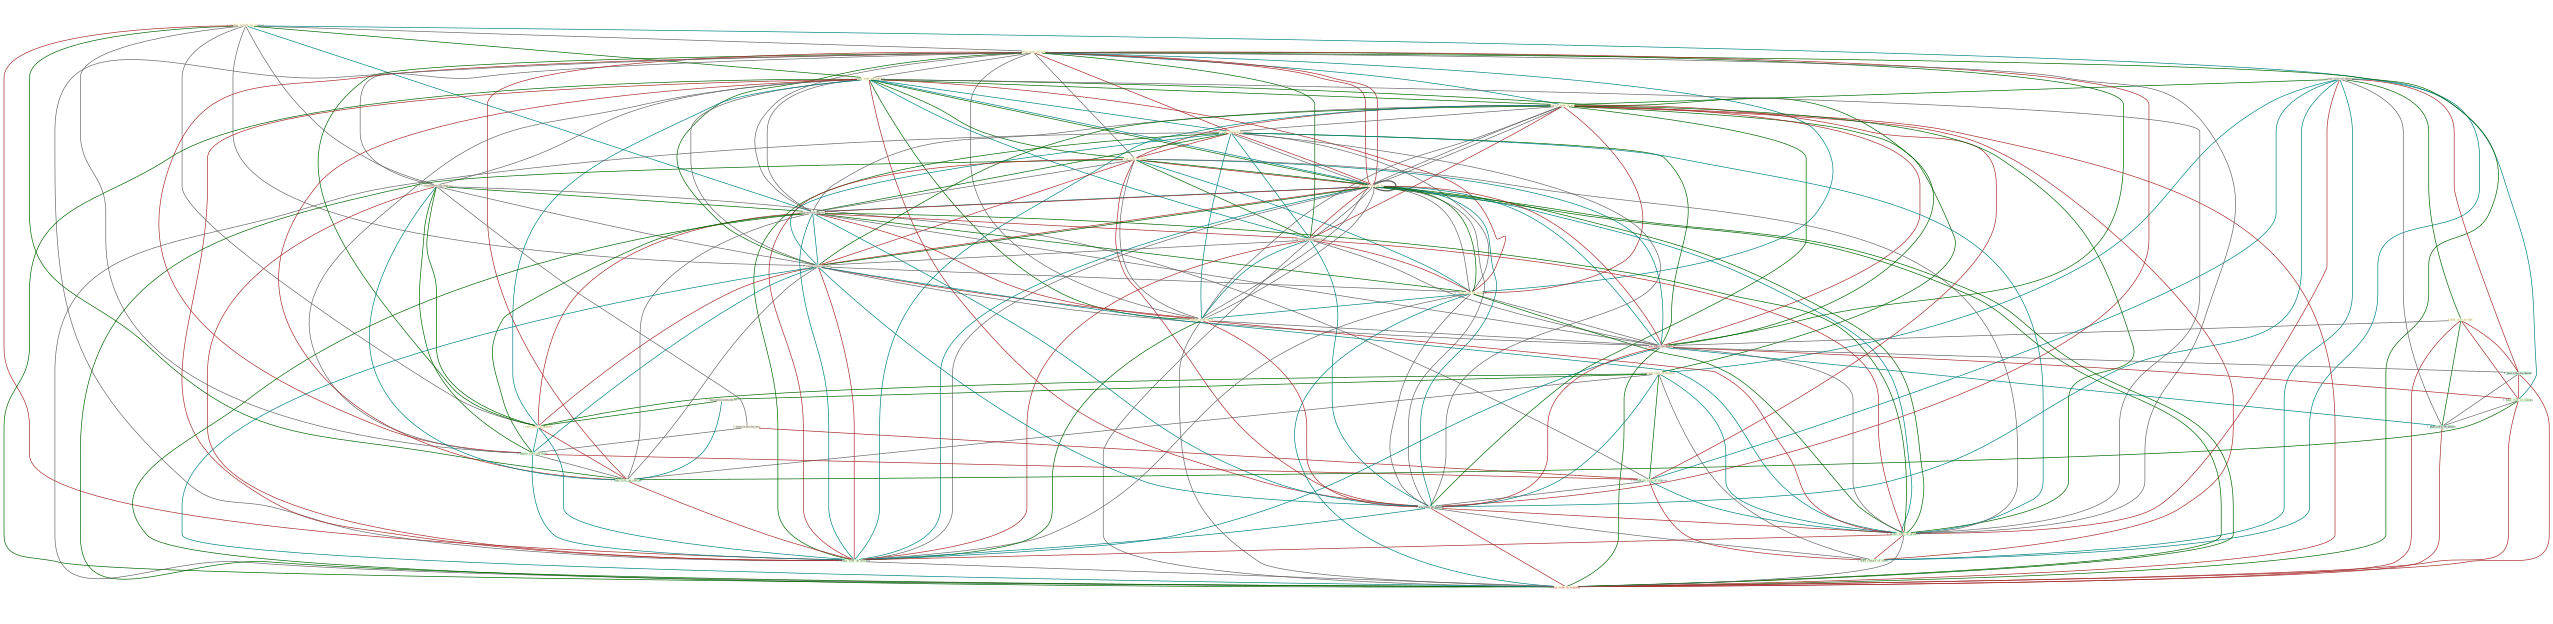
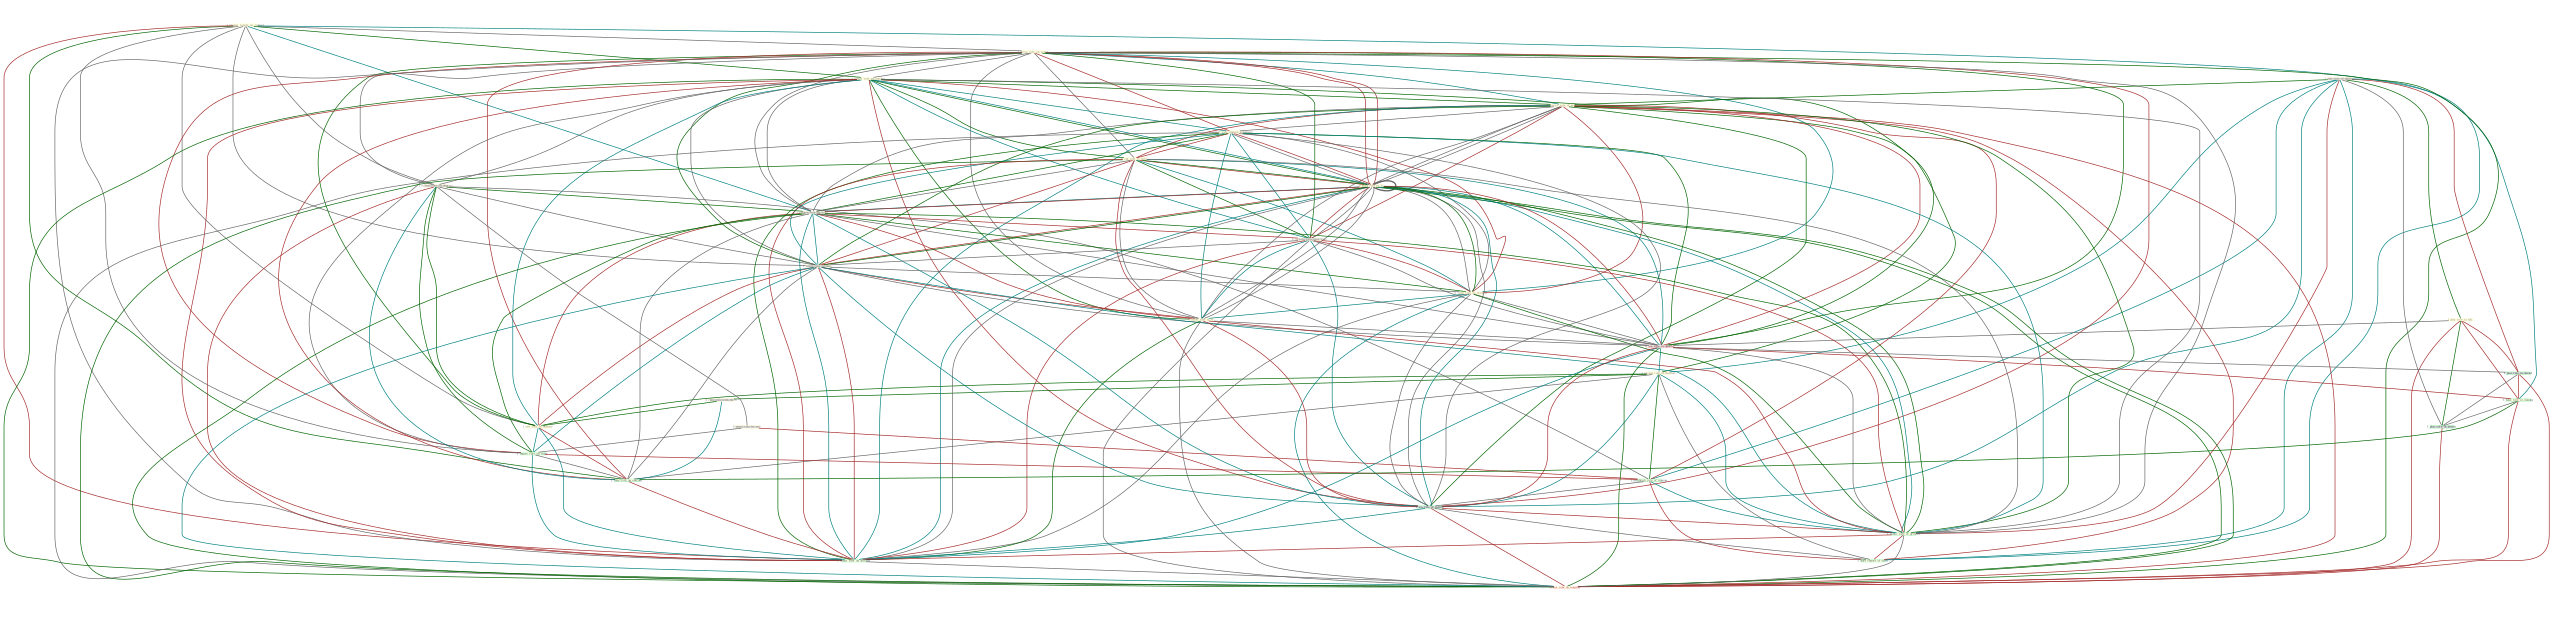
  graph {
    node [color="#ffffe0" fillcolor=lightyellow fixedsize=true fontcolor="#8b7d6b" fontsize=4 shape=polygon style=filled]
    edge [color=gray40 w=1]
    "1_prepar_report_on_contact " [height=.06 width=.5]
    "1_plai_role_of_dummi " [fillcolor=lightgrey height=.06 width=.5]
    "1_drive_rate_on_secur " [height=.06 width=.5]
    "1_lower_rate_on_number " [height=.06 width=.5]
    "1_accept_risk_of_fluctuat " [height=.06 width=.5]
    "1_lower_rate_of_debt " [height=.06 width=.5]
    n7 [height=.06 label="0_expect_rate_immun_entitynam" width=.5]
    "0_cut_rate_to_hold " [height=.06 width=.5]
    "1_follow_rule_on_depreci " [fillcolor=lightgrey height=.06 width=.5]
    "1_plai_role_in_fall " [height=.06 width=.5]
    "0_enact_rule_by_end " [fillcolor=lightgrey height=.06 width=.5]
    "0_push_rate_to_% " [height=.06 width=.5]
    "1_reckon_rate_on_bond " [fillcolor=lightgrey height=.06 width=.5]
    "0_increas_rate_over_time " [fillcolor=lightgrey height=.06 width=.5]
    "1_reset_rate_on_note " [fillcolor=lightgrey height=.06 width=.5]
    "0_view_rate_as_weapon " [height=.06 width=.5]
    "0_rais_risk_with_them " [fillcolor=lightgrey height=.06 width=.5]
    "0_see_risk_on_dimens " [height=.06 width=.5]
    "1_boost_rate_to_% " [height=.06 width=.5]
    "0_pai_rate_in_quarter " [color="#fff0f5" fillcolor=lightgrey fontcolor="#b22222" height=.06 width=.5]
    "0_eas_rate_in_respons " [color="#fff0f5" fontcolor="#b22222" height=.06 width=.5]
    "1_impos_rule_on_state " [color="#BDFCC9" fontcolor="#2f4f4f" height=.06 width=.5]
    "1_take_risk_on_outcom " [color="#BDFCC9" fontcolor="#2f4f4f" height=.06 width=.5]
    "1_reduc_rate_on_million " [color="#BDFCC9" fontcolor="#2f4f4f" height=.06 width=.5]
    "1_hurt_report_of_earn " [color="#BDFCC9" fontcolor="#2f4f4f" height=.06 width=.5]
    "1_plai_role_in_decad " [color="#BDFCC9" fillcolor=lightgrey fontcolor="#2f4f4f" height=.06 width=.5]
    "1_take_role_in_manag " [color="#BDFCC9" fontcolor="#2f4f4f" height=.06 width=.5]
    "1_establish_rule_of_immun " [color="#BDFCC9" fontcolor="#2f4f4f" height=.06 width=.5]
    "1_plai_role_in_declin " [color="#BDFCC9" fillcolor=lightgrey fontcolor="#2f4f4f" height=.06 width=.5]
    "1_wa_rate_of_month " [color="#BDFCC9" fillcolor=lightgrey fontcolor="#2f4f4f" height=.06 width=.5]
    "1_reduc_rate_of_growth " [color="#BDFCC9" fontcolor="#2f4f4f" height=.06 width=.5]
    subgraph sub_1 {
      "1_prepar_report_on_contact "
      "1_plai_role_of_dummi "
      "1_drive_rate_on_secur "
      "1_lower_rate_on_number "
      "1_accept_risk_of_fluctuat "
      "1_lower_rate_of_debt "
      n7
      "0_cut_rate_to_hold "
      "1_follow_rule_on_depreci "
      "1_plai_role_in_fall "
      "0_enact_rule_by_end "
      "0_push_rate_to_% "
      "1_reckon_rate_on_bond "
      "0_increas_rate_over_time "
      "1_reset_rate_on_note "
      "0_view_rate_as_weapon "
      "0_rais_risk_with_them "
      "0_see_risk_on_dimens "
      "1_boost_rate_to_% "
    }
    subgraph sub_2 {
      "0_push_rate_to_% "
      "0_pai_rate_in_quarter "
      "0_eas_rate_in_respons "
    }
    "1_prepar_report_on_contact " -- "1_drive_rate_on_secur "
    "1_prepar_report_on_contact " -- "1_lower_rate_on_number " [color=darkgreen]
    "1_prepar_report_on_contact " -- "1_follow_rule_on_depreci "
    "1_prepar_report_on_contact " -- "1_reckon_rate_on_bond " [color=teal]
    "1_prepar_report_on_contact " -- "1_reset_rate_on_note "
    "1_prepar_report_on_contact " -- "0_see_risk_on_dimens "
    "1_prepar_report_on_contact " -- "1_impos_rule_on_state "
    "1_prepar_report_on_contact " -- "1_take_risk_on_outcom " [color=darkgreen]
    "1_prepar_report_on_contact " -- "1_reduc_rate_on_million " [color=brown]
    "1_prepar_report_on_contact " -- "1_hurt_report_of_earn " [color=teal]
    "1_plai_role_of_dummi " -- "1_accept_risk_of_fluctuat " [color=teal]
    "1_plai_role_of_dummi " -- "1_lower_rate_of_debt " [color=darkgreen]
    "1_plai_role_of_dummi " -- "1_plai_role_in_fall " [color=darkgreen w=2]
    "1_plai_role_of_dummi " -- "1_hurt_report_of_earn " [color=teal]
    "1_plai_role_of_dummi " -- "1_plai_role_in_decad " [color=brown w=2]
    "1_plai_role_of_dummi " -- "1_take_role_in_manag " [color=teal]
    "1_plai_role_of_dummi " -- "1_establish_rule_of_immun " [color=teal]
    "1_plai_role_of_dummi " -- "1_plai_role_in_declin " [w=2]
    "1_plai_role_of_dummi " -- "1_wa_rate_of_month " [color=teal]
    "1_plai_role_of_dummi " -- "1_reduc_rate_of_growth " [color=brown]
    "1_drive_rate_on_secur " -- "1_lower_rate_on_number " [w=2]
    "1_drive_rate_on_secur " -- "1_lower_rate_of_debt " [color=teal]
    "1_drive_rate_on_secur " -- n7 [color=brown]
    "1_drive_rate_on_secur " -- "0_cut_rate_to_hold "
    "1_drive_rate_on_secur " -- "1_follow_rule_on_depreci "
    "1_drive_rate_on_secur " -- "0_push_rate_to_% " [color=brown]
    "1_drive_rate_on_secur " -- "0_push_rate_to_% " [color=brown]
    "1_drive_rate_on_secur " -- "1_reckon_rate_on_bond " [w=2]
    "1_drive_rate_on_secur " -- "0_increas_rate_over_time " [color=darkgreen]
    "1_drive_rate_on_secur " -- "1_reset_rate_on_note " [color=darkgreen w=2]
    "1_drive_rate_on_secur " -- "0_view_rate_as_weapon " [color=teal]
    "1_drive_rate_on_secur " -- "0_see_risk_on_dimens " [color=darkgreen]
    "1_drive_rate_on_secur " -- "1_boost_rate_to_% "
    "1_drive_rate_on_secur " -- "0_pai_rate_in_quarter " [color=darkgreen]
    "1_drive_rate_on_secur " -- "0_eas_rate_in_respons " [color=darkgreen]
    "1_drive_rate_on_secur " -- "1_impos_rule_on_state " [color=brown]
    "1_drive_rate_on_secur " -- "1_take_risk_on_outcom " [color=brown]
    "1_drive_rate_on_secur " -- "1_reduc_rate_on_million " [w=2]
    "1_drive_rate_on_secur " -- "1_wa_rate_of_month " [color=brown]
    "1_drive_rate_on_secur " -- "1_reduc_rate_of_growth "
    "1_lower_rate_on_number " -- "1_lower_rate_of_debt " [color=darkgreen w=2]
    "1_lower_rate_on_number " -- n7 [color=teal]
    "1_lower_rate_on_number " -- "0_cut_rate_to_hold " [color=darkgreen]
    "1_lower_rate_on_number " -- "1_follow_rule_on_depreci "
    "1_lower_rate_on_number " -- "0_push_rate_to_% " [color=darkgreen]
    "1_lower_rate_on_number " -- "0_push_rate_to_% " [color=teal]
    "1_lower_rate_on_number " -- "1_reckon_rate_on_bond " [w=2]
    "1_lower_rate_on_number " -- "0_increas_rate_over_time " [color=teal]
    "1_lower_rate_on_number " -- "1_reset_rate_on_note " [w=2]
    "1_lower_rate_on_number " -- "0_view_rate_as_weapon " [color=brown]
    "1_lower_rate_on_number " -- "0_see_risk_on_dimens " [color=teal]
    "1_lower_rate_on_number " -- "1_boost_rate_to_% " [color=darkgreen]
    "1_lower_rate_on_number " -- "0_pai_rate_in_quarter " [color=darkgreen]
    "1_lower_rate_on_number " -- "0_eas_rate_in_respons " [color=darkgreen]
    "1_lower_rate_on_number " -- "1_impos_rule_on_state "
    "1_lower_rate_on_number " -- "1_take_risk_on_outcom " [color=brown]
    "1_lower_rate_on_number " -- "1_reduc_rate_on_million " [color=brown w=2]
    "1_lower_rate_on_number " -- "1_wa_rate_of_month " [color=brown]
    "1_lower_rate_on_number " -- "1_reduc_rate_of_growth "
    "1_accept_risk_of_fluctuat " -- "1_lower_rate_of_debt " [color=darkgreen]
    "1_accept_risk_of_fluctuat " -- "0_rais_risk_with_them " [color=darkgreen]
    "1_accept_risk_of_fluctuat " -- "0_see_risk_on_dimens " [color=darkgreen]
    "1_accept_risk_of_fluctuat " -- "1_take_risk_on_outcom "
    "1_accept_risk_of_fluctuat " -- "1_hurt_report_of_earn "
    "1_accept_risk_of_fluctuat " -- "1_establish_rule_of_immun " [color=darkgreen]
    "1_accept_risk_of_fluctuat " -- "1_wa_rate_of_month " [color=teal]
    "1_accept_risk_of_fluctuat " -- "1_reduc_rate_of_growth " [color=teal]
    "1_lower_rate_of_debt " -- n7
    "1_lower_rate_of_debt " -- "0_cut_rate_to_hold " [color=brown]
    "1_lower_rate_of_debt " -- "0_push_rate_to_% "
    "1_lower_rate_of_debt " -- "0_push_rate_to_% "
    "1_lower_rate_of_debt " -- "1_reckon_rate_on_bond "
    "1_lower_rate_of_debt " -- "0_increas_rate_over_time " [color=brown]
    "1_lower_rate_of_debt " -- "1_reset_rate_on_note " [color=darkgreen]
    "1_lower_rate_of_debt " -- "0_view_rate_as_weapon " [color=brown]
    "1_lower_rate_of_debt " -- "1_boost_rate_to_% "
    "1_lower_rate_of_debt " -- "0_pai_rate_in_quarter " [color=brown]
    "1_lower_rate_of_debt " -- "0_eas_rate_in_respons " [color=brown]
    "1_lower_rate_of_debt " -- "1_reduc_rate_on_million " [color=teal]
    "1_lower_rate_of_debt " -- "1_hurt_report_of_earn " [color=brown]
    "1_lower_rate_of_debt " -- "1_establish_rule_of_immun " [color=brown]
    "1_lower_rate_of_debt " -- "1_wa_rate_of_month " [color=darkgreen w=2]
    "1_lower_rate_of_debt " -- "1_reduc_rate_of_growth " [color=darkgreen w=2]
    n7 -- "0_cut_rate_to_hold " [color=brown]
    n7 -- "0_push_rate_to_% "
    n7 -- "0_push_rate_to_% " [color=brown]
    n7 -- "1_reckon_rate_on_bond " [color=darkgreen]
    n7 -- "0_increas_rate_over_time " [color=teal]
    n7 -- "1_reset_rate_on_note " [color=teal]
    n7 -- "0_view_rate_as_weapon "
    n7 -- "1_boost_rate_to_% " [color=teal]
    n7 -- "0_pai_rate_in_quarter " [color=darkgreen]
    n7 -- "0_eas_rate_in_respons "
    n7 -- "1_reduc_rate_on_million " [color=darkgreen]
    n7 -- "1_wa_rate_of_month "
    n7 -- "1_reduc_rate_of_growth " [color=teal]
    "0_cut_rate_to_hold " -- "0_push_rate_to_% " [color=brown w=2]
    "0_cut_rate_to_hold " -- "0_push_rate_to_% " [color=darkgreen w=2]
    "0_cut_rate_to_hold " -- "1_reckon_rate_on_bond "
    "0_cut_rate_to_hold " -- "0_increas_rate_over_time " [color=darkgreen]
    "0_cut_rate_to_hold " -- "1_reset_rate_on_note " [color=brown]
    "0_cut_rate_to_hold " -- "0_view_rate_as_weapon " [color=teal]
    "0_cut_rate_to_hold " -- "1_boost_rate_to_% " [w=2]
    "0_cut_rate_to_hold " -- "0_pai_rate_in_quarter " [color=teal]
    "0_cut_rate_to_hold " -- "0_eas_rate_in_respons " [color=darkgreen]
    "0_cut_rate_to_hold " -- "1_reduc_rate_on_million " [color=brown]
    "0_cut_rate_to_hold " -- "1_wa_rate_of_month " [color=brown]
    "0_cut_rate_to_hold " -- "1_reduc_rate_of_growth "
    "1_follow_rule_on_depreci " -- "0_enact_rule_by_end "
    "1_follow_rule_on_depreci " -- "1_reckon_rate_on_bond " [color=darkgreen]
    "1_follow_rule_on_depreci " -- "1_reset_rate_on_note "
    "1_follow_rule_on_depreci " -- "0_see_risk_on_dimens " [color=darkgreen]
    "1_follow_rule_on_depreci " -- "1_impos_rule_on_state " [color=darkgreen w=2]
    "1_follow_rule_on_depreci " -- "1_take_risk_on_outcom " [color=teal]
    "1_follow_rule_on_depreci " -- "1_reduc_rate_on_million " [color=brown]
    "1_follow_rule_on_depreci " -- "1_establish_rule_of_immun "
    "1_plai_role_in_fall " -- "0_pai_rate_in_quarter "
    "1_plai_role_in_fall " -- "0_eas_rate_in_respons " [color=brown]
    "1_plai_role_in_fall " -- "1_plai_role_in_decad " [color=brown w=3]
    "1_plai_role_in_fall " -- "1_take_role_in_manag " [color=brown w=2]
    "1_plai_role_in_fall " -- "1_plai_role_in_declin " [color=darkgreen w=3]
    "0_enact_rule_by_end " -- "1_impos_rule_on_state "
    "0_enact_rule_by_end " -- "1_establish_rule_of_immun " [color=brown]
    "0_push_rate_to_% " -- "0_push_rate_to_% " [style=bold w=4]
    "0_push_rate_to_% " -- "1_reckon_rate_on_bond " [color=teal]
    "0_push_rate_to_% " -- "0_increas_rate_over_time " [color=brown]
    "0_push_rate_to_% " -- "1_reset_rate_on_note " [color=brown]
    "0_push_rate_to_% " -- "0_view_rate_as_weapon "
    "0_push_rate_to_% " -- "1_boost_rate_to_% " [w=3]
    "0_push_rate_to_% " -- "0_pai_rate_in_quarter " [color=teal]
    "0_push_rate_to_% " -- "0_eas_rate_in_respons " [color=darkgreen]
    "0_push_rate_to_% " -- "0_eas_rate_in_respons " [color=darkgreen]
    "0_push_rate_to_% " -- "1_reduc_rate_on_million " [color=teal]
    "0_push_rate_to_% " -- "1_reduc_rate_on_million "
    "0_push_rate_to_% " -- "1_wa_rate_of_month "
    "0_push_rate_to_% " -- "1_wa_rate_of_month " [color=teal]
    "0_push_rate_to_% " -- "1_reduc_rate_of_growth " [color=teal]
    "0_push_rate_to_% " -- "1_reduc_rate_of_growth " [color=darkgreen]
    "1_reckon_rate_on_bond " -- "0_push_rate_to_% " [color=brown]
    "1_reckon_rate_on_bond " -- "0_increas_rate_over_time " [color=brown]
    "1_reckon_rate_on_bond " -- "1_reset_rate_on_note " [color=teal w=2]
    "1_reckon_rate_on_bond " -- "0_view_rate_as_weapon " [color=darkgreen]
    "1_reckon_rate_on_bond " -- "0_see_risk_on_dimens " [color=brown]
    "1_reckon_rate_on_bond " -- "1_boost_rate_to_% " [color=brown]
    "1_reckon_rate_on_bond " -- "0_pai_rate_in_quarter "
    "1_reckon_rate_on_bond " -- "0_eas_rate_in_respons " [color=darkgreen]
    "1_reckon_rate_on_bond " -- "1_impos_rule_on_state " [color=darkgreen]
    "1_reckon_rate_on_bond " -- "1_take_risk_on_outcom "
    "1_reckon_rate_on_bond " -- "1_reduc_rate_on_million " [color=teal w=2]
    "1_reckon_rate_on_bond " -- "1_wa_rate_of_month " [color=teal]
    "1_reckon_rate_on_bond " -- "1_reduc_rate_of_growth " [color=darkgreen]
    "0_increas_rate_over_time " -- "0_push_rate_to_% "
    "0_increas_rate_over_time " -- "1_reset_rate_on_note "
    "0_increas_rate_over_time " -- "0_view_rate_as_weapon " [color=brown]
    "0_increas_rate_over_time " -- "1_boost_rate_to_% " [color=teal]
    "0_increas_rate_over_time " -- "0_pai_rate_in_quarter "
    "0_increas_rate_over_time " -- "0_eas_rate_in_respons "
    "0_increas_rate_over_time " -- "1_reduc_rate_on_million " [color=brown]
    "0_increas_rate_over_time " -- "1_wa_rate_of_month " [color=teal]
    "0_increas_rate_over_time " -- "1_reduc_rate_of_growth " [color=brown]
    "1_reset_rate_on_note " -- "0_push_rate_to_% " [color=darkgreen]
    "1_reset_rate_on_note " -- "0_view_rate_as_weapon "
    "1_reset_rate_on_note " -- "0_see_risk_on_dimens " [color=brown]
    "1_reset_rate_on_note " -- "1_boost_rate_to_% " [color=brown]
    "1_reset_rate_on_note " -- "0_pai_rate_in_quarter "
    "1_reset_rate_on_note " -- "0_eas_rate_in_respons " [color=teal]
    "1_reset_rate_on_note " -- "1_impos_rule_on_state " [color=teal]
    "1_reset_rate_on_note " -- "1_take_risk_on_outcom "
    "1_reset_rate_on_note " -- "1_reduc_rate_on_million " [color=brown w=2]
    "1_reset_rate_on_note " -- "1_wa_rate_of_month " [color=teal]
    "1_reset_rate_on_note " -- "1_reduc_rate_of_growth " [color=teal]
    "0_view_rate_as_weapon " -- "0_push_rate_to_% " [color=darkgreen]
    "0_view_rate_as_weapon " -- "1_boost_rate_to_% " [color=teal]
    "0_view_rate_as_weapon " -- "0_pai_rate_in_quarter "
    "0_view_rate_as_weapon " -- "0_eas_rate_in_respons " [color=teal]
    "0_view_rate_as_weapon " -- "1_reduc_rate_on_million "
    "0_view_rate_as_weapon " -- "1_wa_rate_of_month "
    "0_view_rate_as_weapon " -- "1_reduc_rate_of_growth " [color=darkgreen]
    "0_rais_risk_with_them " -- "0_see_risk_on_dimens " [color=darkgreen]
    "0_rais_risk_with_them " -- "1_take_risk_on_outcom " [color=teal]
    "0_see_risk_on_dimens " -- "1_impos_rule_on_state " [color=teal]
    "0_see_risk_on_dimens " -- "1_take_risk_on_outcom " [color=brown w=2]
    "0_see_risk_on_dimens " -- "1_reduc_rate_on_million " [color=teal]
    "1_boost_rate_to_% " -- "0_push_rate_to_% " [w=3]
    "1_boost_rate_to_% " -- "0_pai_rate_in_quarter "
    "1_boost_rate_to_% " -- "0_eas_rate_in_respons "
    "1_boost_rate_to_% " -- "1_reduc_rate_on_million " [color=darkgreen]
    "1_boost_rate_to_% " -- "1_wa_rate_of_month " [color=brown]
    "1_boost_rate_to_% " -- "1_reduc_rate_of_growth " [color=brown]
    "0_pai_rate_in_quarter " -- "0_push_rate_to_% " [color=brown]
    "0_pai_rate_in_quarter " -- "0_eas_rate_in_respons " [color=darkgreen w=2]
    "0_pai_rate_in_quarter " -- "1_reduc_rate_on_million " [color=teal]
    "0_pai_rate_in_quarter " -- "1_plai_role_in_decad "
    "0_pai_rate_in_quarter " -- "1_take_role_in_manag " [color=brown]
-   "0_pai_rate_in_quarter " -- "1_plai_role_in_declin " [color=teal]
+   "0_pai_rate_in_quarter " -- "1_accept_risk_of_fluctuat " [color=teal]
    "0_pai_rate_in_quarter " -- "1_wa_rate_of_month " [color=brown]
    "0_pai_rate_in_quarter " -- "1_reduc_rate_of_growth "
    "1_impos_rule_on_state " -- "1_take_risk_on_outcom "
    "1_impos_rule_on_state " -- "1_reduc_rate_on_million " [color=teal]
    "1_impos_rule_on_state " -- "1_establish_rule_of_immun " [color=brown]
    "1_take_risk_on_outcom " -- "1_reduc_rate_on_million " [color=brown]
    "1_reduc_rate_on_million " -- "0_eas_rate_in_respons "
    "1_plai_role_in_decad " -- "0_eas_rate_in_respons " [color=brown]
    "1_plai_role_in_decad " -- "1_take_role_in_manag " [color=brown w=2]
    "1_plai_role_in_decad " -- "1_plai_role_in_declin " [w=3]
    "1_take_role_in_manag " -- "0_eas_rate_in_respons " [color=brown]
    "1_take_role_in_manag " -- "1_take_risk_on_outcom " [color=darkgreen]
    "1_take_role_in_manag " -- "1_plai_role_in_declin " [w=2]
    "1_establish_rule_of_immun " -- "1_hurt_report_of_earn " [color=brown]
    "1_establish_rule_of_immun " -- "1_wa_rate_of_month "
    "1_establish_rule_of_immun " -- "1_reduc_rate_of_growth " [color=teal]
    "1_plai_role_in_declin " -- "0_eas_rate_in_respons " [color=brown]
    "1_wa_rate_of_month " -- "0_eas_rate_in_respons " [color=brown]
    "1_wa_rate_of_month " -- "1_reduc_rate_on_million " [color=teal]
    "1_wa_rate_of_month " -- "1_hurt_report_of_earn "
    "1_wa_rate_of_month " -- "1_reduc_rate_of_growth " [color=brown w=2]
    "1_reduc_rate_of_growth " -- "0_eas_rate_in_respons "
    "1_reduc_rate_of_growth " -- "1_reduc_rate_on_million " [color=brown w=2]
    "1_reduc_rate_of_growth " -- "1_hurt_report_of_earn " [color=brown]
  }
